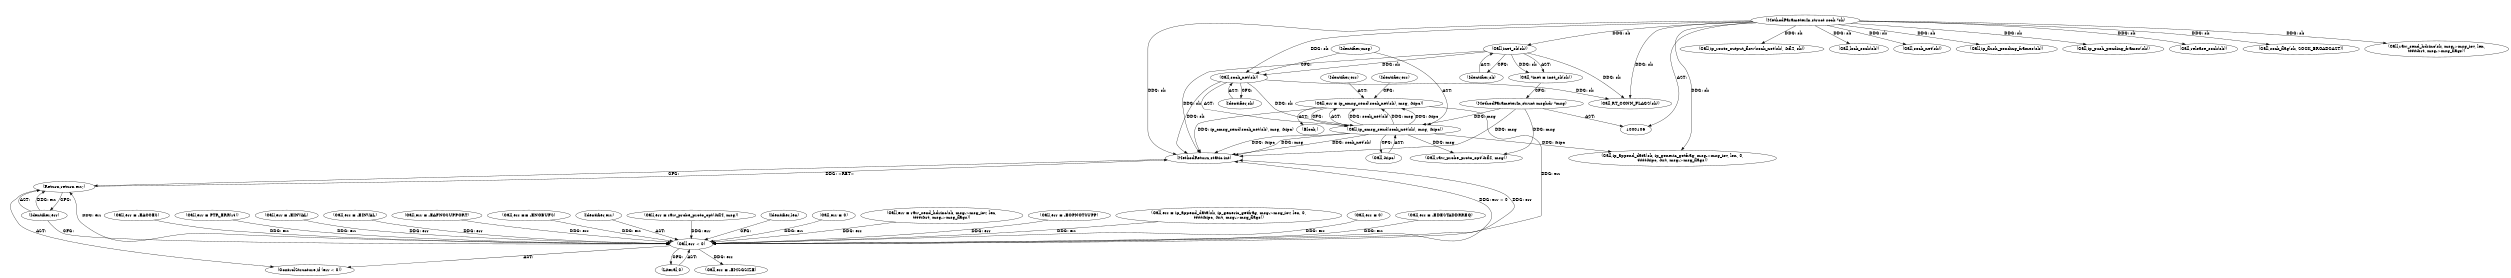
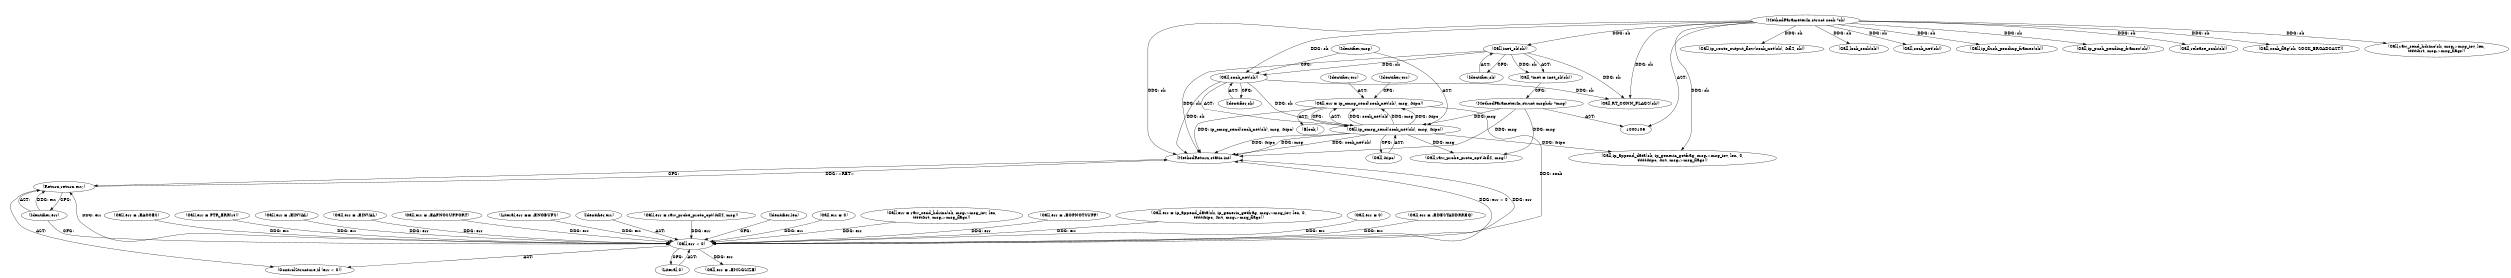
  digraph {
    n1 [label="(Call,err = ip_cmsg_send(sock_net(sk), msg, &ipc))"]
    n2 [label="(Call,ip_cmsg_send(sock_net(sk), msg, &ipc))"]
    n3 [label="(Call,err < 0)"]
    n4 [label="(MethodReturn,static int)"]
    n5 [label="(Block,)"]
    n6 [label="(Call,&ipc)"]
    n7 [label="(Call,raw_probe_proto_opt(&fl4, msg))"]
    n8 [label="(Call,ip_append_data(sk, ip_generic_getfrag, msg->msg_iov, len, 0,\n\t\t\t\t\t&ipc, &rt, msg->msg_flags))"]
    n9 [label="(Return,return err;)"]
    n10 [label="(Literal,0)"]
    n11 [label="(ControlStructure,if (err < 0))"]
    n12 [label="(Call,err = -EMSGSIZE)"]
    n13 [label="(Call,sock_net(sk))"]
    n14 [label="(Identifier,sk)"]
    n15 [label="(Call,RT_CONN_FLAGS(sk))"]
    n16 [label="(Call,inet_sk(sk))"]
    n17 [label="(Identifier,sk)"]
    n18 [label="(Call,*inet = inet_sk(sk))"]
    n19 [label="(MethodParameterIn,struct msghdr *msg)"]
    n20 [label="(MethodParameterIn,struct sock *sk)"]
    n21 [label="(Call,ip_route_output_flow(sock_net(sk), &fl4, sk))"]
    n22 [label="(Call,lock_sock(sk))"]
    n23 [label="(Call,sock_net(sk))"]
    n24 [label="(Call,ip_flush_pending_frames(sk))"]
    n25 [label="(Call,ip_push_pending_frames(sk))"]
    n26 [label="(Call,release_sock(sk))"]
    n27 [label="(Call,sock_flag(sk, SOCK_BROADCAST))"]
    n28 [label="(Call,raw_send_hdrinc(sk, msg->msg_iov, len,\n\t\t\t\t\t&rt, msg->msg_flags))"]
    1000106
    n30 [label="(Identifier,err)"]
    n31 [label="(Identifier,err)"]
    n32 [label="(Call,err = -EACCES)"]
    n33 [label="(Identifier,err)"]
    n34 [label="(Call,err = PTR_ERR(rt))"]
    n35 [label="(Call,err = -EINVAL)"]
    n36 [label="(Call,err = -EINVAL)"]
    n37 [label="(Call,err = -EAFNOSUPPORT)"]
-   n38 [label="(Call,err == -ENOBUFS)"]
+   n38 [label="(Literal,err == -ENOBUFS)"]
    n39 [label="(Identifier,err)"]
    n40 [label="(Identifier,msg)"]
    n41 [label="(Call,err = raw_probe_proto_opt(&fl4, msg))"]
    n42 [label="(Identifier,len)"]
    n43 [label="(Call,err = 0)"]
    n44 [label="(Call,err = raw_send_hdrinc(sk, msg->msg_iov, len,\n\t\t\t\t\t&rt, msg->msg_flags))"]
    n45 [label="(Call,err = -EOPNOTSUPP)"]
    n46 [label="(Call,err = ip_append_data(sk, ip_generic_getfrag, msg->msg_iov, len, 0,\n\t\t\t\t\t&ipc, &rt, msg->msg_flags))"]
    n47 [label="(Call,err = 0)"]
    n48 [label="(Call,err = -EDESTADDRREQ)"]
    n1 -> n2 [label="CFG: "]
-   n1 -> n3 [label="DDG: err"]
+   n1 -> n3 [label="DDG: sock"]
    n1 -> n4 [label="DDG: ip_cmsg_send(sock_net(sk), msg, &ipc)"]
    n1 -> n5 [label="AST: "]
    n2 -> n1 [label="AST: "]
    n2 -> n1 [label="DDG: sock_net(sk)"]
    n2 -> n1 [label="DDG: msg"]
    n2 -> n1 [label="DDG: &ipc"]
    n2 -> n4 [label="DDG: sock_net(sk)"]
    n2 -> n4 [label="DDG: &ipc"]
    n2 -> n4 [label="DDG: msg"]
    n2 -> n6 [label="CFG: "]
    n2 -> n7 [label="DDG: msg"]
    n2 -> n8 [label="DDG: &ipc"]
    n3 -> n4 [label="DDG: err < 0"]
    n3 -> n4 [label="DDG: err"]
    n3 -> n9 [label="DDG: err"]
    n3 -> n10 [label="CFG: "]
    n3 -> n11 [label="AST: "]
    n3 -> n12 [label="DDG: err"]
    n4 -> n9 [label="CFG: "]
    n6 -> n2 [label="AST: "]
    n9 -> n4 [label="DDG: <RET>"]
    n9 -> n11 [label="AST: "]
    n9 -> n30 [label="CFG: "]
    n10 -> n3 [label="AST: "]
    n13 -> n2 [label="AST: "]
    n13 -> n2 [label="DDG: sk"]
    n13 -> n4 [label="DDG: sk"]
    n13 -> n14 [label="CFG: "]
    n13 -> n15 [label="DDG: sk"]
    n14 -> n13 [label="AST: "]
    n16 -> n4 [label="DDG: sk"]
    n16 -> n13 [label="DDG: sk"]
    n16 -> n15 [label="DDG: sk"]
    n16 -> n17 [label="CFG: "]
    n16 -> n18 [label="AST: "]
    n16 -> n18 [label="DDG: sk"]
    n17 -> n16 [label="AST: "]
    n18 -> n19 [label="CFG: "]
    n19 -> n2 [label="DDG: msg"]
    n19 -> n4 [label="DDG: msg"]
    n19 -> n7 [label="DDG: msg"]
    n19 -> 1000106 [label="AST: "]
    n20 -> n4 [label="DDG: sk"]
    n20 -> n8 [label="DDG: sk"]
    n20 -> n13 [label="DDG: sk"]
    n20 -> n15 [label="DDG: sk"]
    n20 -> n16 [label="DDG: sk"]
    n20 -> n21 [label="DDG: sk"]
    n20 -> n22 [label="DDG: sk"]
    n20 -> n23 [label="DDG: sk"]
    n20 -> n24 [label="DDG: sk"]
    n20 -> n25 [label="DDG: sk"]
    n20 -> n26 [label="DDG: sk"]
    n20 -> n27 [label="DDG: sk"]
    n20 -> n28 [label="DDG: sk"]
    n20 -> 1000106 [label="AST: "]
    n30 -> n3 [label="CFG: "]
    n30 -> n9 [label="AST: "]
    n30 -> n9 [label="DDG: err"]
    n31 -> n1 [label="CFG: "]
    n32 -> n3 [label="DDG: err"]
    n33 -> n1 [label="AST: "]
    n34 -> n3 [label="DDG: err"]
    n35 -> n3 [label="DDG: err"]
    n36 -> n3 [label="DDG: err"]
    n37 -> n3 [label="DDG: err"]
    n38 -> n3 [label="DDG: err"]
    n39 -> n3 [label="AST: "]
    n40 -> n2 [label="AST: "]
    n40 -> n13 [label="CFG: "]
    n41 -> n3 [label="DDG: err"]
    n42 -> n3 [label="CFG: "]
    n43 -> n3 [label="DDG: err"]
    n44 -> n3 [label="DDG: err"]
    n45 -> n3 [label="DDG: err"]
    n46 -> n3 [label="DDG: err"]
    n47 -> n3 [label="DDG: err"]
    n48 -> n3 [label="DDG: err"]
  }
